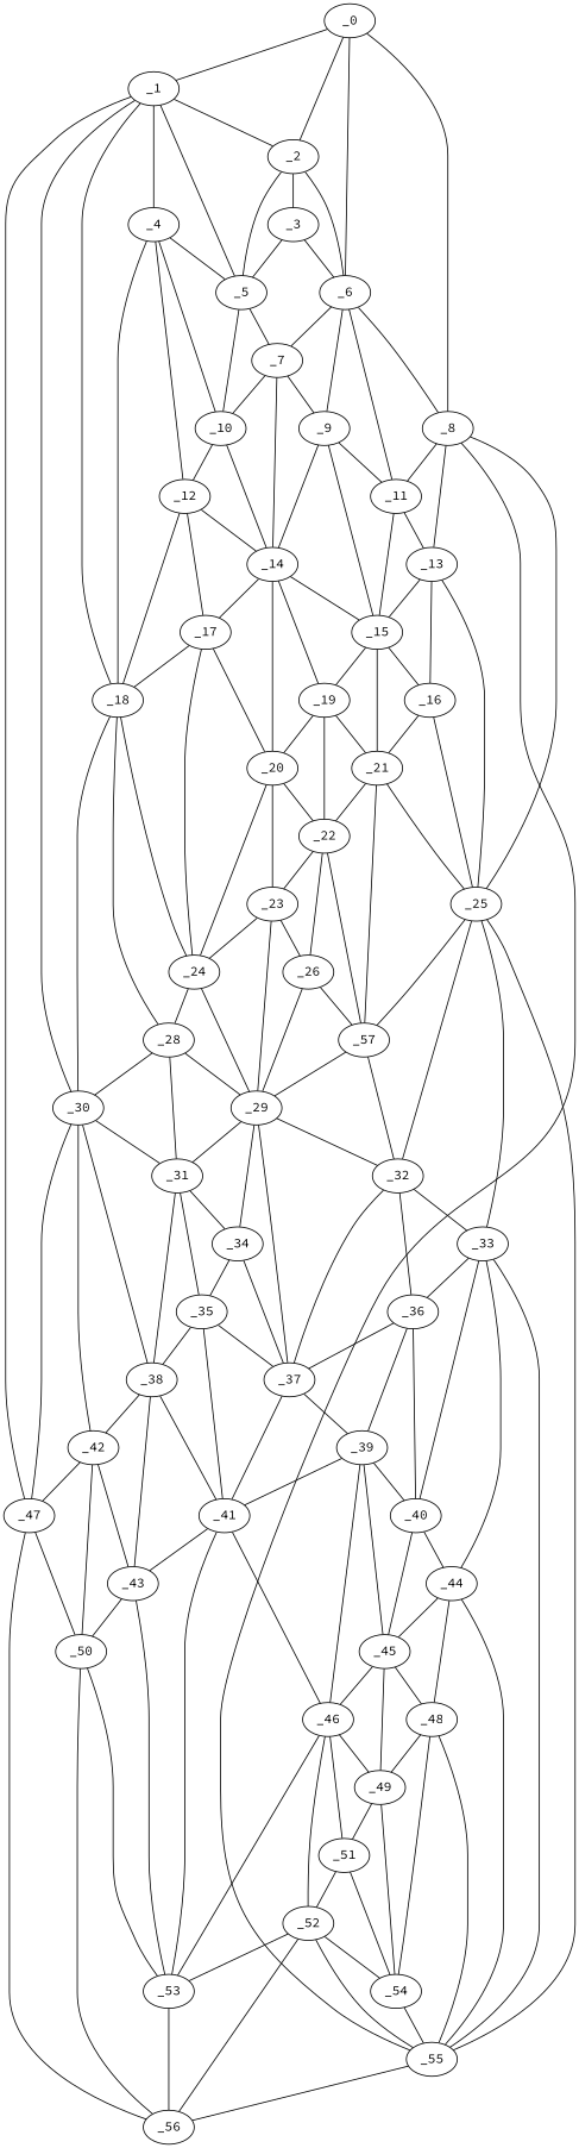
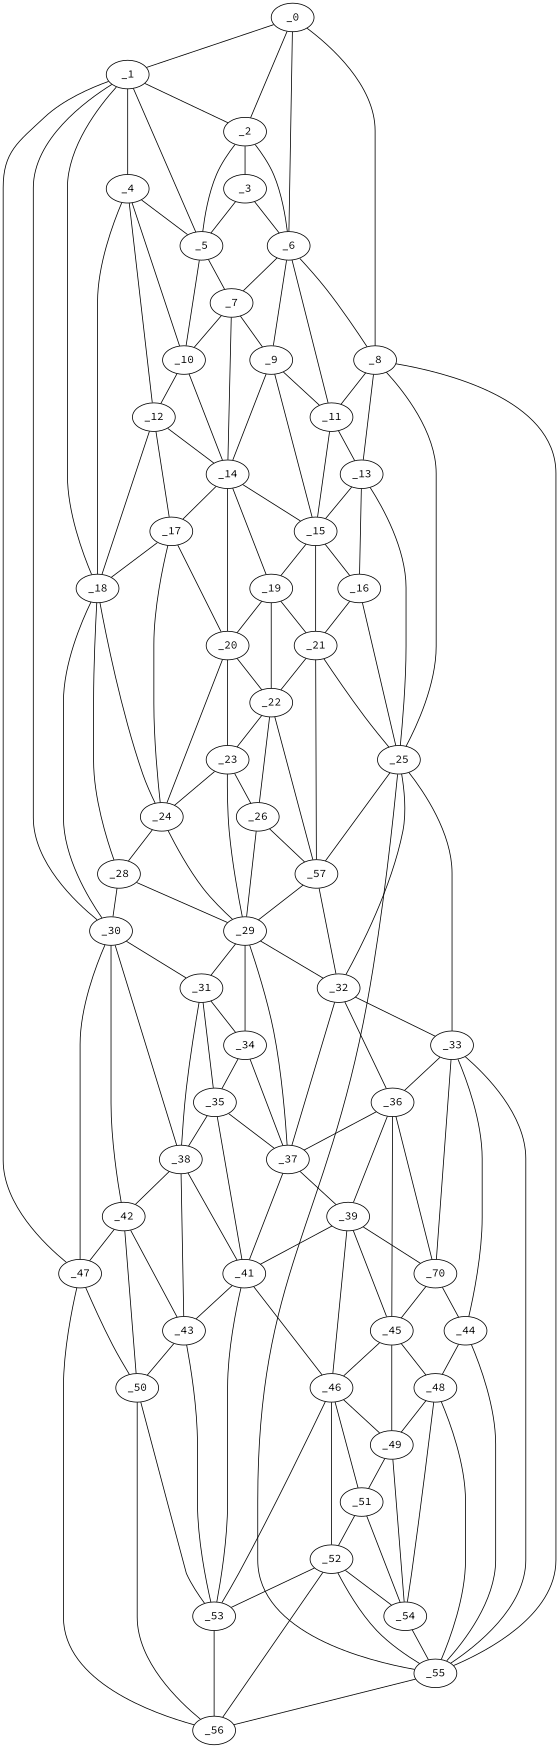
  graph {
    fontname="Source Code Pro"
    node [fontname="Source Code Pro" x=28 y=53]
    edge [fontname="Source Code Pro" valence=2]
    _0 [x=7 y=40]
    _1 [x=8 y=90]
    _2 [x=9 y=50]
    _6 [x=20 y=37]
    _8 [y=25]
    _4 [x=16 y=82]
    _5 [x=18 y=71]
    _18 [x=46 y=80]
    _30 [x=68 y=87]
    _47 [x=105 y=103]
    _3 [x=12]
    _7 [x=23]
    _9 [y=50]
    _11 [x=29 y=34]
    _13 [x=36 y=29]
    _25 [x=60 y=31]
    _55 [x=124 y=36]
    _10 [y=72]
    _12 [x=34 y=73]
    _24 [x=55 y=70]
    _28 [x=63 y=77]
    _31 [x=73 y=78]
    _38 [x=88 y=80]
    _42 [x=99 y=93]
    _50 [x=118 y=89]
    _56 [x=125 y=85]
    _14 [x=37 y=57]
    _15 [x=40 y=34]
    _16 [x=41 y=31]
    n30 [label=_57 x=61]
    _32 [x=74 y=38]
    _33 [x=79 y=34]
    _17 [x=44 y=70]
    _29 [x=68 y=60]
    _34 [x=80 y=66]
    _35 [x=81 y=74]
    _41 [x=96 y=76]
    _43 [x=100 y=81]
    _53 [x=121 y=74]
    _19 [x=49]
    _20 [x=51 y=63]
    _21 [x=53 y=34]
    _22 [x=55 y=54]
    _23 [x=55 y=63]
    _37 [x=86 y=60]
    _36 [x=84 y=39]
-   _40 [x=95 y=37]
+   _40 [x=95 y=37 label=_70]
    _44 [x=102 y=36]
    _26 [x=60 y=57]
    _39 [x=93 y=59]
    _45 [x=104 y=46]
    _48 [x=107 y=41]
    _46 [x=105]
    _49 [x=118 y=49]
    _54 [x=122 y=43]
    _51 [x=119]
    _52 [x=121 y=59]
    _0 -- _1 [valence=1]
    _0 -- _2
    _0 -- _6 [valence=1]
    _0 -- _8 [valence=1]
    _1 -- _2 [valence=1]
    _1 -- _4
    _1 -- _5 [valence=1]
    _1 -- _18
    _1 -- _30
    _1 -- _47 [valence=1]
    _2 -- _6 [valence=1]
    _2 -- _5 [valence=1]
    _2 -- _3
    _6 -- _8
    _6 -- _7 [valence=1]
    _6 -- _9
    _6 -- _11
    _8 -- _11 [valence=1]
    _8 -- _13 [valence=1]
    _8 -- _25
    _8 -- _55 [valence=1]
    _4 -- _5
    _4 -- _18 [valence=1]
    _4 -- _10 [valence=1]
    _4 -- _12 [valence=1]
    _5 -- _7
    _5 -- _10
    _18 -- _30 [valence=1]
    _18 -- _24 [valence=1]
    _18 -- _28
    _30 -- _47
    _30 -- _31
    _30 -- _38
    _30 -- _42
    _47 -- _50 [valence=1]
    _47 -- _56 [valence=1]
    _3 -- _6
    _3 -- _5
    _7 -- _9 [valence=1]
    _7 -- _10
    _7 -- _14
    _9 -- _11 [valence=1]
    _9 -- _14
    _9 -- _15 [valence=1]
    _11 -- _13
    _11 -- _15 [valence=1]
    _13 -- _25
    _13 -- _15
    _13 -- _16
    _25 -- _55 [valence=1]
    _25 -- n30 [valence=1]
    _25 -- _32
    _25 -- _33
    _55 -- _56 [valence=1]
    _10 -- _12
    _10 -- _14
    _12 -- _18
    _12 -- _14
    _12 -- _17
    _24 -- _28 [valence=1]
    _24 -- _29
    _28 -- _30
-   _28 -- _31
    _28 -- _29
    _31 -- _38
    _31 -- _34
    _31 -- _35
    _38 -- _42 [valence=1]
    _38 -- _41 [valence=1]
    _38 -- _43
    _42 -- _47
    _42 -- _50
    _42 -- _43
    _50 -- _56
    _50 -- _53
    _14 -- _15
    _14 -- _17
    _14 -- _19
    _14 -- _20
    _15 -- _16 [valence=1]
    _15 -- _19
    _15 -- _21
    _16 -- _25 [valence=1]
    _16 -- _21
    n30 -- _32 [valence=1]
    n30 -- _29
    _32 -- _33 [valence=1]
    _32 -- _37 [valence=1]
    _32 -- _36 [valence=1]
    _33 -- _55
    _33 -- _36
    _33 -- _40 [valence=1]
    _33 -- _44
    _17 -- _18
    _17 -- _24
    _17 -- _20 [valence=1]
    _29 -- _31
    _29 -- _32
    _29 -- _34 [valence=1]
    _29 -- _37
    _34 -- _35 [valence=1]
    _34 -- _37
    _35 -- _38
    _35 -- _41
    _35 -- _37
    _41 -- _43
    _41 -- _53
    _41 -- _46
    _43 -- _50
    _43 -- _53 [valence=1]
    _53 -- _56 [valence=1]
    _19 -- _20
    _19 -- _21 [valence=1]
    _19 -- _22
    _20 -- _24
    _20 -- _22 [valence=1]
    _20 -- _23
    _21 -- _25 [valence=1]
    _21 -- n30
    _21 -- _22
    _22 -- n30 [valence=1]
    _22 -- _23
    _22 -- _26
    _23 -- _24
    _23 -- _29
    _23 -- _26 [valence=1]
    _37 -- _41
    _37 -- _39
    _36 -- _37
    _36 -- _40
    _36 -- _39
    _40 -- _44
    _40 -- _45
    _44 -- _55 [valence=1]
-   _44 -- _45
+   _36 -- _45
    _44 -- _48
    _26 -- n30 [valence=1]
    _26 -- _29
    _39 -- _41
    _39 -- _40
    _39 -- _45
    _39 -- _46
    _45 -- _48 [valence=1]
    _45 -- _46
    _45 -- _49 [valence=1]
    _48 -- _55
    _48 -- _49
    _48 -- _54
    _46 -- _53
    _46 -- _49
    _46 -- _51
    _46 -- _52 [valence=1]
    _49 -- _54 [valence=1]
    _49 -- _51 [valence=1]
    _54 -- _55 [valence=1]
    _51 -- _54 [valence=1]
    _51 -- _52
    _52 -- _55
    _52 -- _56 [valence=1]
    _52 -- _53
    _52 -- _54
  }
